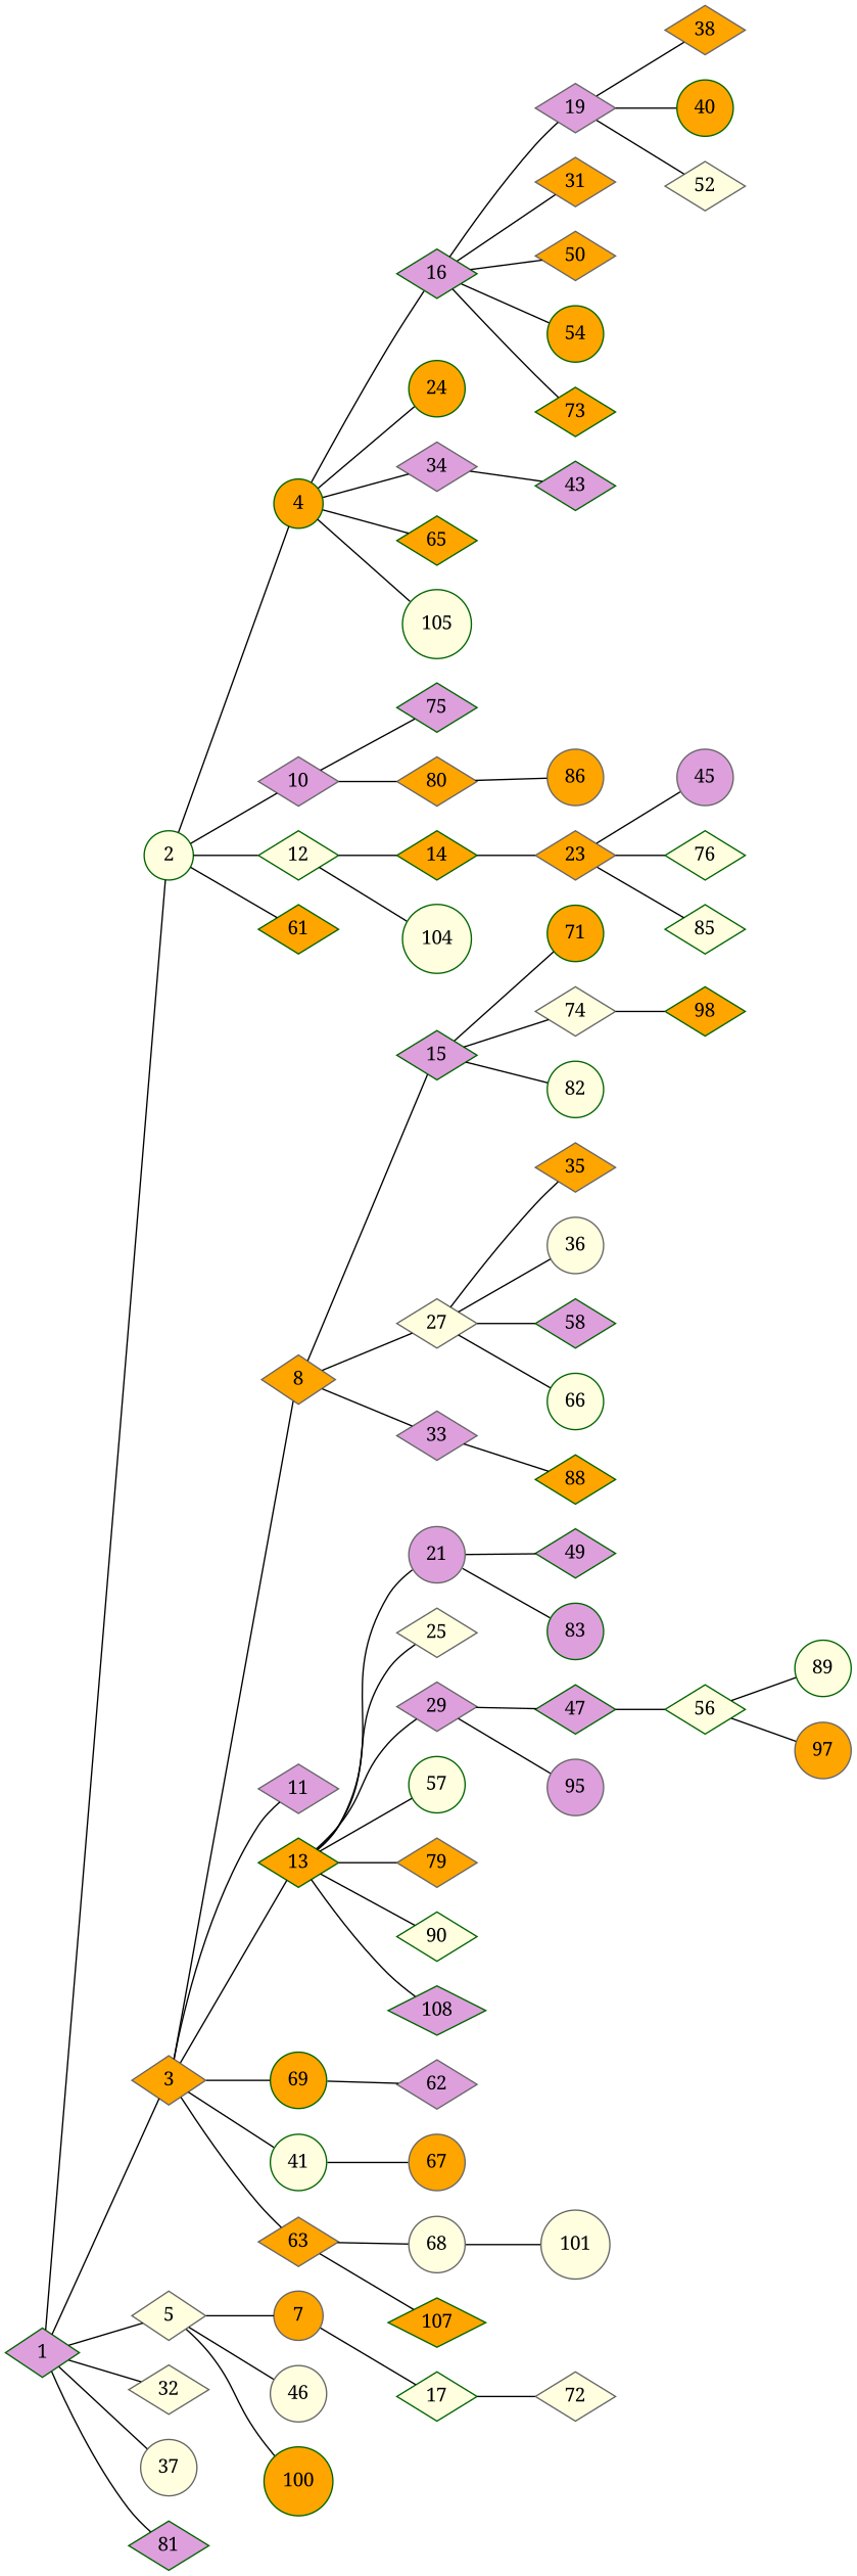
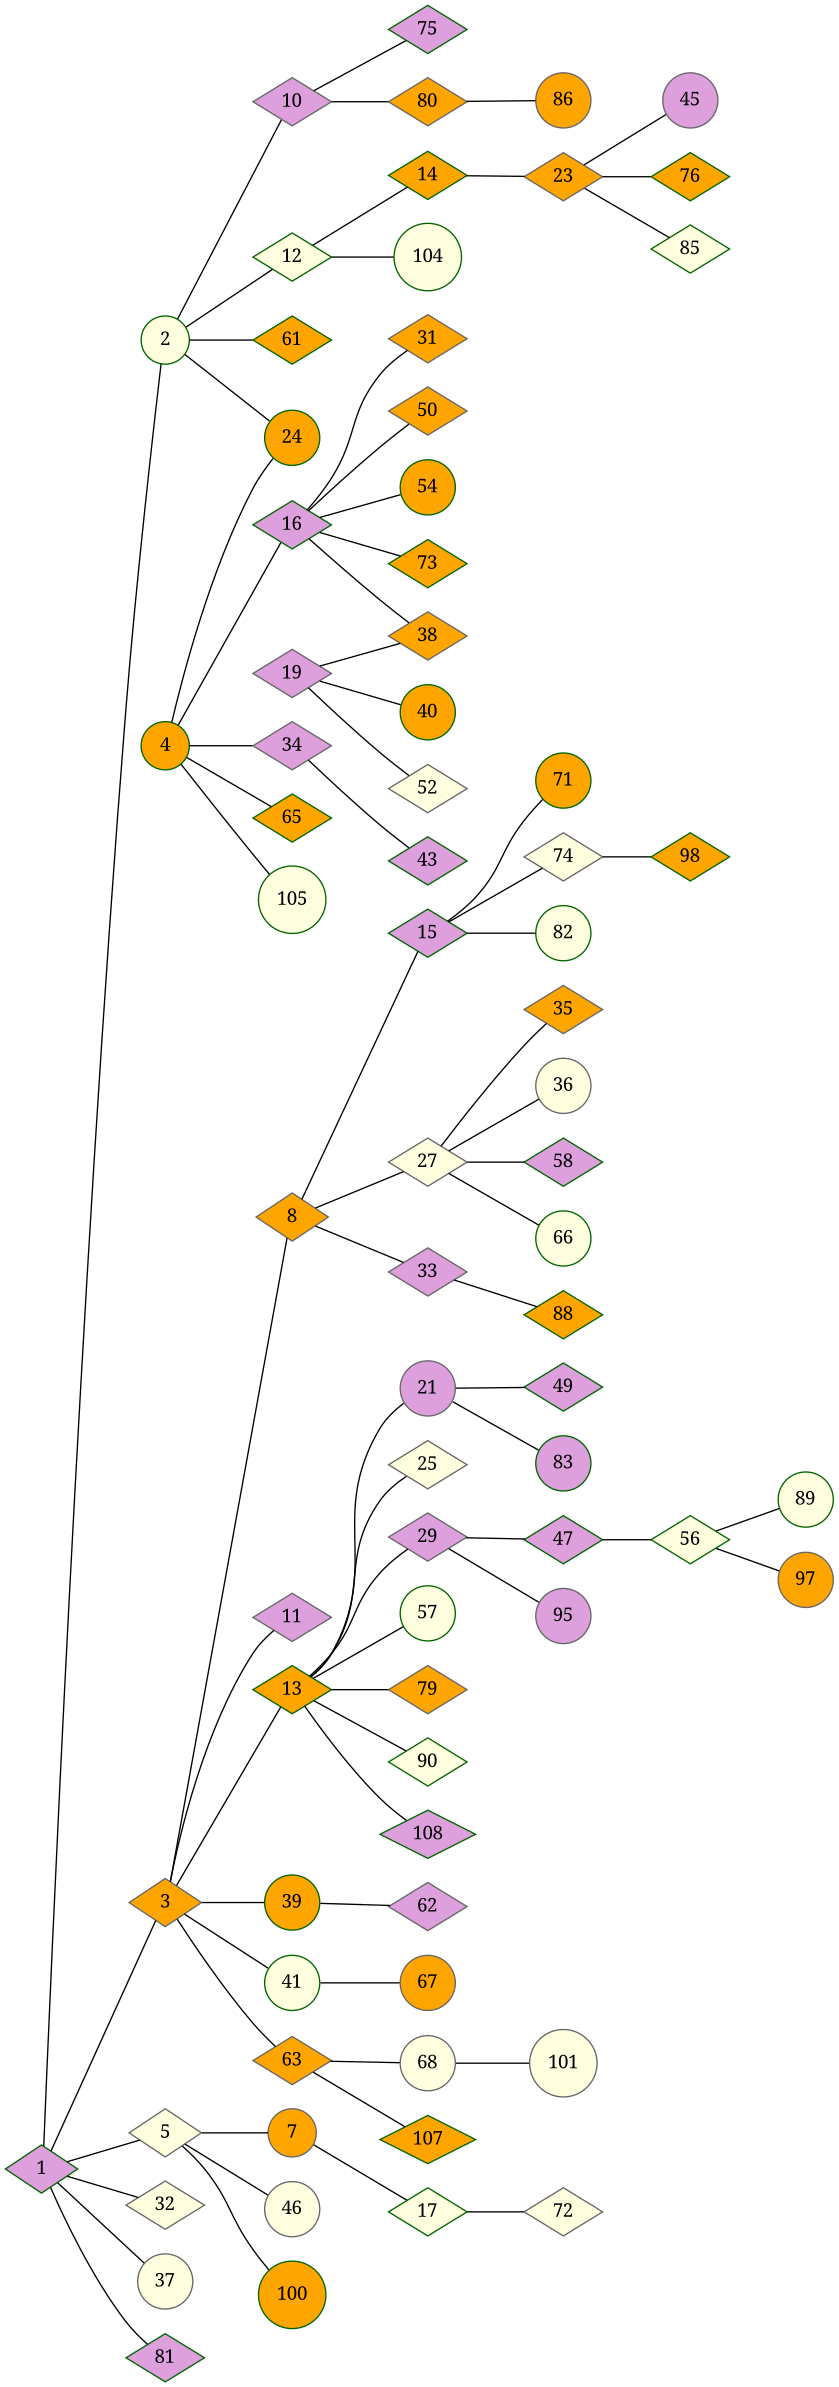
  graph {
    fontname="Noto Serif"
    rankdir=LR
    node [color=darkgreen fillcolor=orange fontname="Noto Serif" shape=diamond style=filled]
    edge [fontname="Noto Serif"]
    1 [fillcolor=plum super="+96"]
    2 [fillcolor=lightyellow shape=circle]
    3 [color=gray40 super="+26"]
    5 [color=gray40 fillcolor=lightyellow super="+22"]
    32 [color=gray40 fillcolor=lightyellow super="+44"]
    37 [color=gray40 fillcolor=lightyellow shape=circle super="+51"]
    81 [fillcolor=plum]
    4 [shape=circle super="+6"]
    10 [color=gray40 fillcolor=plum super="+42"]
    12 [fillcolor=lightyellow super="+53"]
    61
    8 [color=gray40 super="+70"]
    11 [color=gray40 fillcolor=plum]
    13 [super="+20"]
-   39 [shape=circle super="+48" label=69]
+   39 [shape=circle super="+48"]
    41 [fillcolor=lightyellow shape=circle]
    63 [color=gray40 super="+93"]
    7 [color=gray40 shape=circle super="+9"]
    46 [color=gray40 fillcolor=lightyellow shape=circle super="+78"]
    100 [shape=circle]
    16 [fillcolor=plum super="+18"]
    24 [shape=circle]
    34 [color=gray40 fillcolor=plum]
    65
    105 [fillcolor=lightyellow shape=circle]
    75 [fillcolor=plum]
    80 [color=gray40]
    14 [super="+99"]
    104 [fillcolor=lightyellow shape=circle]
    15 [fillcolor=plum super="+55"]
    27 [color=gray40 fillcolor=lightyellow super="+106"]
    33 [color=gray40 fillcolor=plum super="+91"]
    21 [color=gray40 fillcolor=plum shape=circle super="+30"]
    25 [color=gray40 fillcolor=lightyellow]
    29 [color=gray40 fillcolor=plum super="+69"]
    57 [fillcolor=lightyellow shape=circle]
    79 [color=gray40]
    90 [fillcolor=lightyellow super="+92"]
    108 [fillcolor=plum]
    62 [color=gray40 fillcolor=plum]
    67 [color=gray40 shape=circle super="+87"]
    68 [color=gray40 fillcolor=lightyellow shape=circle]
    107
    19 [color=gray40 fillcolor=plum super="+28"]
    31 [color=gray40]
    50 [color=gray40]
    54 [shape=circle]
    73
    43 [fillcolor=plum super="+109"]
    17 [fillcolor=lightyellow]
    72 [color=gray40 fillcolor=lightyellow]
    71 [shape=circle]
    74 [color=gray40 fillcolor=lightyellow super="+77"]
    82 [fillcolor=lightyellow shape=circle]
    35 [color=gray40]
    36 [color=gray40 fillcolor=lightyellow shape=circle super="+84"]
    58 [fillcolor=plum super="+60"]
    66 [fillcolor=lightyellow shape=circle]
    88
    86 [color=gray40 shape=circle]
    23 [color=gray40 super="+64"]
    49 [fillcolor=plum]
    83 [fillcolor=plum shape=circle super="+94"]
    47 [fillcolor=plum]
    95 [color=gray40 fillcolor=plum shape=circle]
    45 [color=gray40 fillcolor=plum shape=circle super="+103"]
-   76 [fillcolor=lightyellow]
+   76
    85 [fillcolor=lightyellow]
    98
    38 [color=gray40]
    40 [shape=circle]
    52 [color=gray40 fillcolor=lightyellow]
    56 [fillcolor=lightyellow super="+59"]
    89 [fillcolor=lightyellow shape=circle super="+102"]
    97 [color=gray40 shape=circle]
    101 [color=gray40 fillcolor=lightyellow shape=circle]
    1 -- 2
    1 -- 3
    1 -- 5
    1 -- 32
    1 -- 37
    1 -- 81
-   2 -- 4
+   2 -- 24
    2 -- 10
    2 -- 12
    2 -- 61
    3 -- 8
    3 -- 11
    3 -- 13
    3 -- 39
    3 -- 41
    3 -- 63
    5 -- 7
    5 -- 46
    5 -- 100
    4 -- 16
    4 -- 24
    4 -- 34
    4 -- 65
    4 -- 105
    10 -- 75
    10 -- 80
    12 -- 14
    12 -- 104
    8 -- 15
    8 -- 27
    8 -- 33
    13 -- 21
    13 -- 25
    13 -- 29
    13 -- 57
    13 -- 79
    13 -- 90
    13 -- 108
    39 -- 62
    41 -- 67
    63 -- 68
    63 -- 107
    7 -- 17
-   16 -- 19
+   16 -- 38
    16 -- 31
    16 -- 50
    16 -- 54
    16 -- 73
    34 -- 43
    80 -- 86
    14 -- 23
    15 -- 71
    15 -- 74
    15 -- 82
    27 -- 35
    27 -- 36
    27 -- 58
    27 -- 66
    33 -- 88
    21 -- 49
    21 -- 83
    29 -- 47
    29 -- 95
    68 -- 101
    19 -- 38
    19 -- 40
    19 -- 52
    17 -- 72
    74 -- 98
    23 -- 45
    23 -- 76
    23 -- 85
    47 -- 56
    56 -- 89
    56 -- 97
  }
